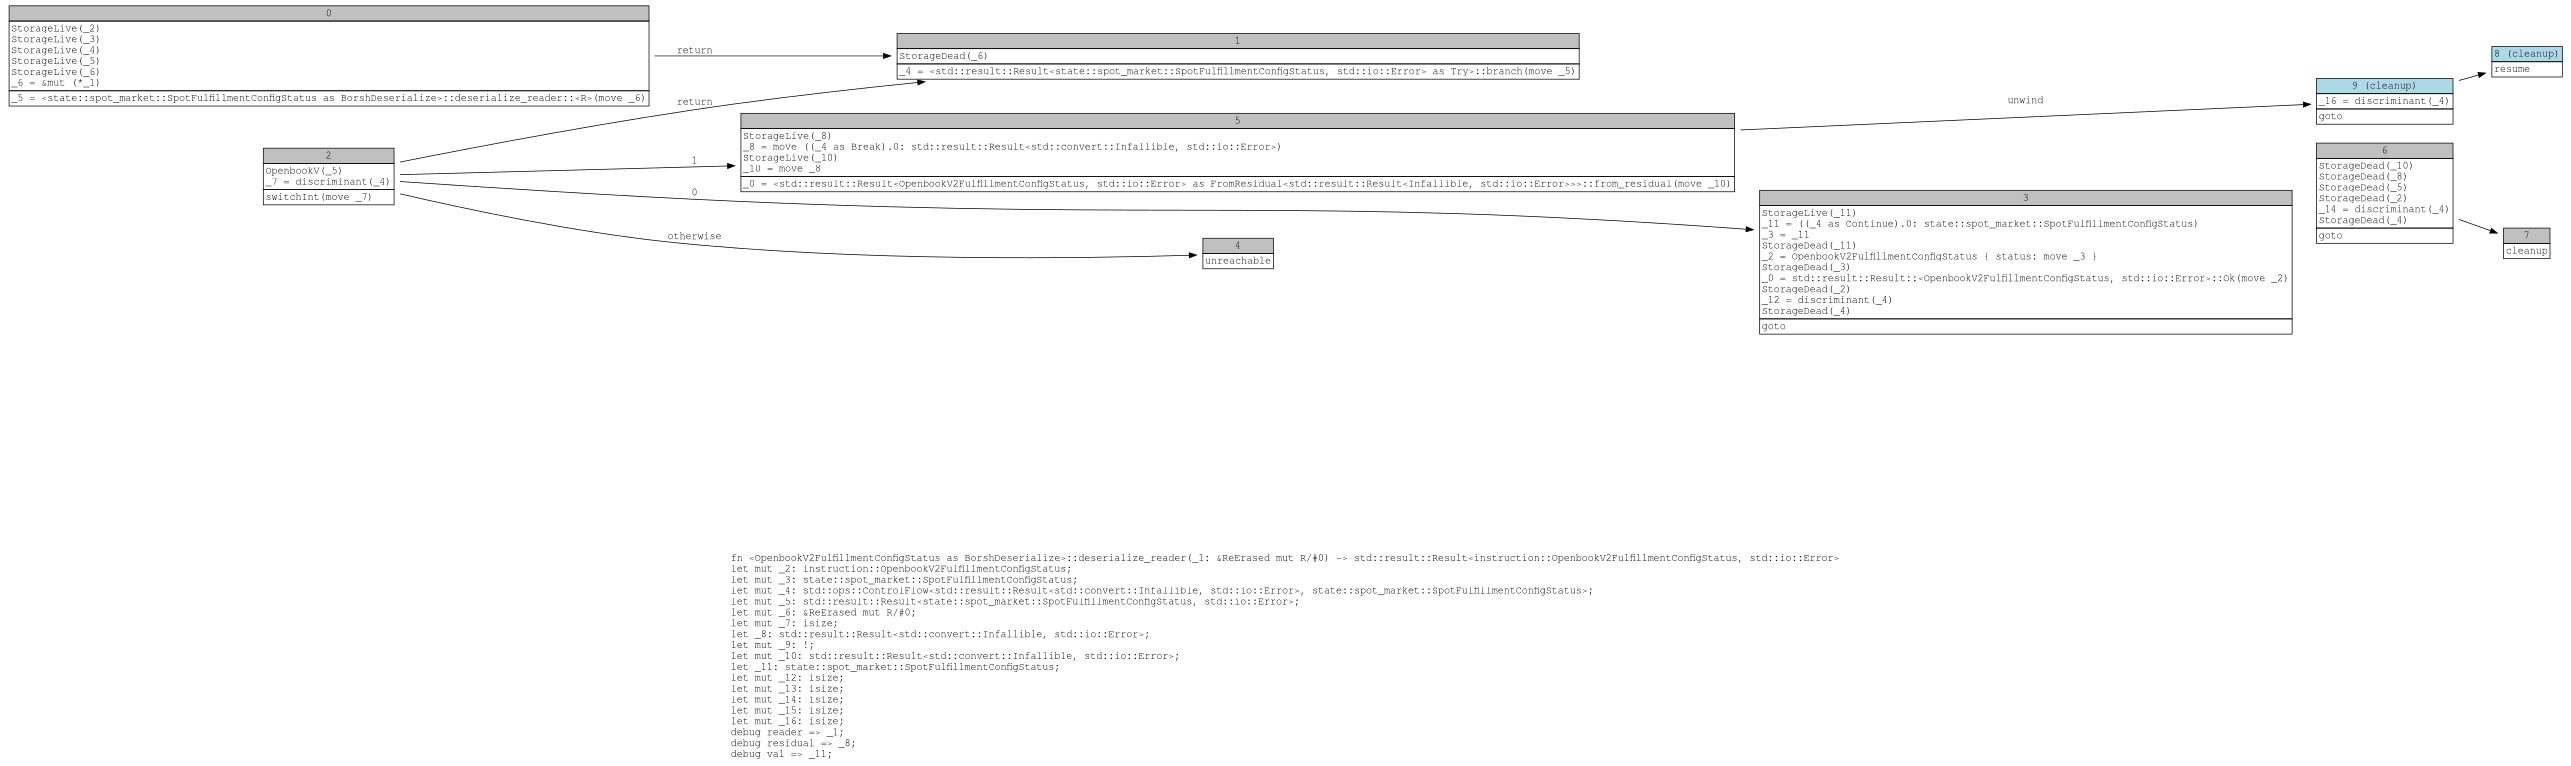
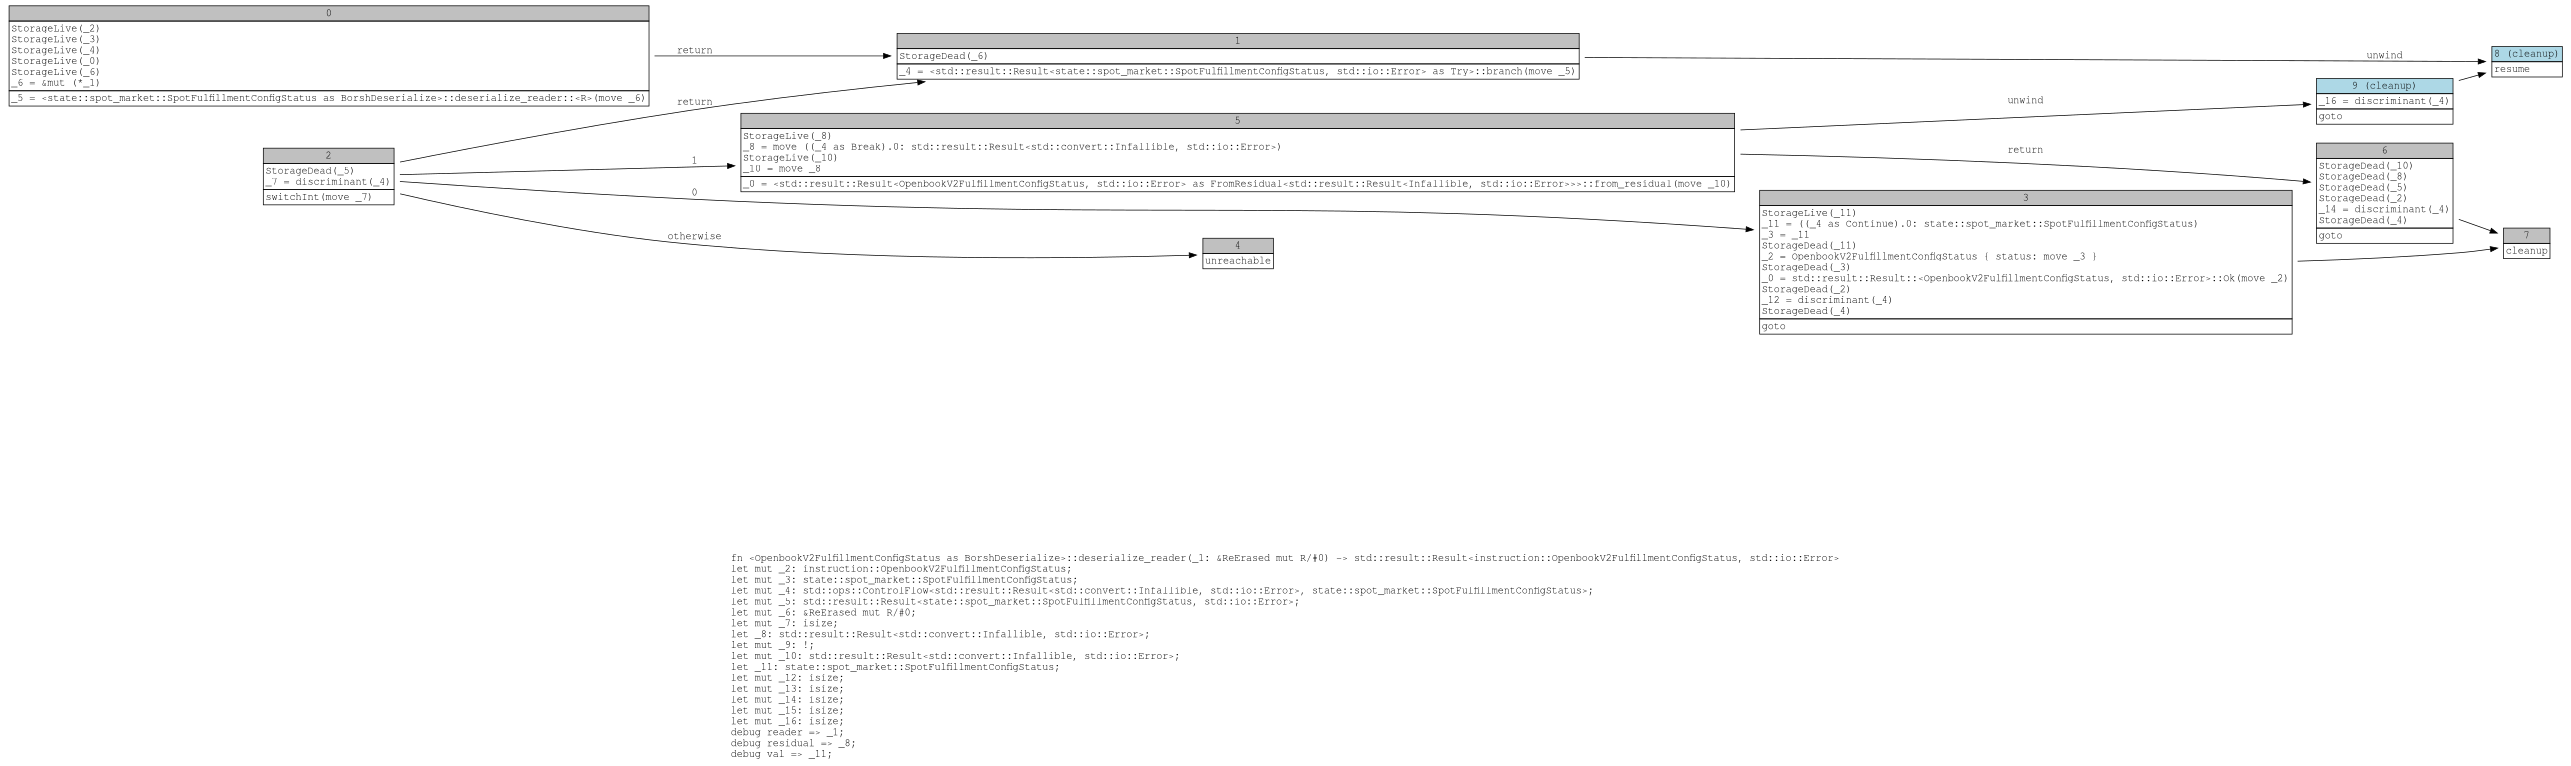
  digraph {
    fontname="Courier, monospace"
    label=<fn &lt;OpenbookV2FulfillmentConfigStatus as BorshDeserialize&gt;::deserialize_reader(_1: &amp;ReErased mut R/#0) -&gt; std::result::Result&lt;instruction::OpenbookV2FulfillmentConfigStatus, std::io::Error&gt;<br align="left"/>let mut _2: instruction::OpenbookV2FulfillmentConfigStatus;<br align="left"/>let mut _3: state::spot_market::SpotFulfillmentConfigStatus;<br align="left"/>let mut _4: std::ops::ControlFlow&lt;std::result::Result&lt;std::convert::Infallible, std::io::Error&gt;, state::spot_market::SpotFulfillmentConfigStatus&gt;;<br align="left"/>let mut _5: std::result::Result&lt;state::spot_market::SpotFulfillmentConfigStatus, std::io::Error&gt;;<br align="left"/>let mut _6: &amp;ReErased mut R/#0;<br align="left"/>let mut _7: isize;<br align="left"/>let _8: std::result::Result&lt;std::convert::Infallible, std::io::Error&gt;;<br align="left"/>let mut _9: !;<br align="left"/>let mut _10: std::result::Result&lt;std::convert::Infallible, std::io::Error&gt;;<br align="left"/>let _11: state::spot_market::SpotFulfillmentConfigStatus;<br align="left"/>let mut _12: isize;<br align="left"/>let mut _13: isize;<br align="left"/>let mut _14: isize;<br align="left"/>let mut _15: isize;<br align="left"/>let mut _16: isize;<br align="left"/>debug reader =&gt; _1;<br align="left"/>debug residual =&gt; _8;<br align="left"/>debug val =&gt; _11;<br align="left"/>>
    rankdir=LR
    node [fontname="Courier, monospace" shape=none]
    edge [fontname="Courier, monospace"]
-   n1 [label=<<table border="0" cellborder="1" cellspacing="0"><tr><td bgcolor="gray" align="center" colspan="1">0</td></tr><tr><td align="left" balign="left">StorageLive(_2)<br/>StorageLive(_3)<br/>StorageLive(_4)<br/>StorageLive(_5)<br/>StorageLive(_6)<br/>_6 = &amp;mut (*_1)<br/></td></tr><tr><td align="left">_5 = &lt;state::spot_market::SpotFulfillmentConfigStatus as BorshDeserialize&gt;::deserialize_reader::&lt;R&gt;(move _6)</td></tr></table>>]
+   n1 [label=<<table border="0" cellborder="1" cellspacing="0"><tr><td bgcolor="gray" align="center" colspan="1">0</td></tr><tr><td align="left" balign="left">StorageLive(_2)<br/>StorageLive(_3)<br/>StorageLive(_4)<br/>StorageLive(_0)<br/>StorageLive(_6)<br/>_6 = &amp;mut (*_1)<br/></td></tr><tr><td align="left">_5 = &lt;state::spot_market::SpotFulfillmentConfigStatus as BorshDeserialize&gt;::deserialize_reader::&lt;R&gt;(move _6)</td></tr></table>>]
    n2 [label=<<table border="0" cellborder="1" cellspacing="0"><tr><td bgcolor="gray" align="center" colspan="1">1</td></tr><tr><td align="left" balign="left">StorageDead(_6)<br/></td></tr><tr><td align="left">_4 = &lt;std::result::Result&lt;state::spot_market::SpotFulfillmentConfigStatus, std::io::Error&gt; as Try&gt;::branch(move _5)</td></tr></table>>]
    n3 [label=<<table border="0" cellborder="1" cellspacing="0"><tr><td bgcolor="lightblue" align="center" colspan="1">8 (cleanup)</td></tr><tr><td align="left">resume</td></tr></table>>]
-   n4 [label=<<table border="0" cellborder="1" cellspacing="0"><tr><td bgcolor="gray" align="center" colspan="1">2</td></tr><tr><td align="left" balign="left">OpenbookV(_5)<br/>_7 = discriminant(_4)<br/></td></tr><tr><td align="left">switchInt(move _7)</td></tr></table>>]
+   n4 [label=<<table border="0" cellborder="1" cellspacing="0"><tr><td bgcolor="gray" align="center" colspan="1">2</td></tr><tr><td align="left" balign="left">StorageDead(_5)<br/>_7 = discriminant(_4)<br/></td></tr><tr><td align="left">switchInt(move _7)</td></tr></table>>]
    n5 [label=<<table border="0" cellborder="1" cellspacing="0"><tr><td bgcolor="gray" align="center" colspan="1">3</td></tr><tr><td align="left" balign="left">StorageLive(_11)<br/>_11 = ((_4 as Continue).0: state::spot_market::SpotFulfillmentConfigStatus)<br/>_3 = _11<br/>StorageDead(_11)<br/>_2 = OpenbookV2FulfillmentConfigStatus { status: move _3 }<br/>StorageDead(_3)<br/>_0 = std::result::Result::&lt;OpenbookV2FulfillmentConfigStatus, std::io::Error&gt;::Ok(move _2)<br/>StorageDead(_2)<br/>_12 = discriminant(_4)<br/>StorageDead(_4)<br/></td></tr><tr><td align="left">goto</td></tr></table>>]
    n6 [label=<<table border="0" cellborder="1" cellspacing="0"><tr><td bgcolor="gray" align="center" colspan="1">4</td></tr><tr><td align="left">unreachable</td></tr></table>>]
    n7 [label=<<table border="0" cellborder="1" cellspacing="0"><tr><td bgcolor="gray" align="center" colspan="1">5</td></tr><tr><td align="left" balign="left">StorageLive(_8)<br/>_8 = move ((_4 as Break).0: std::result::Result&lt;std::convert::Infallible, std::io::Error&gt;)<br/>StorageLive(_10)<br/>_10 = move _8<br/></td></tr><tr><td align="left">_0 = &lt;std::result::Result&lt;OpenbookV2FulfillmentConfigStatus, std::io::Error&gt; as FromResidual&lt;std::result::Result&lt;Infallible, std::io::Error&gt;&gt;&gt;::from_residual(move _10)</td></tr></table>>]
    n8 [label=<<table border="0" cellborder="1" cellspacing="0"><tr><td bgcolor="gray" align="center" colspan="1">7</td></tr><tr><td align="left">cleanup</td></tr></table>>]
    n9 [label=<<table border="0" cellborder="1" cellspacing="0"><tr><td bgcolor="gray" align="center" colspan="1">6</td></tr><tr><td align="left" balign="left">StorageDead(_10)<br/>StorageDead(_8)<br/>StorageDead(_5)<br/>StorageDead(_2)<br/>_14 = discriminant(_4)<br/>StorageDead(_4)<br/></td></tr><tr><td align="left">goto</td></tr></table>>]
    n10 [label=<<table border="0" cellborder="1" cellspacing="0"><tr><td bgcolor="lightblue" align="center" colspan="1">9 (cleanup)</td></tr><tr><td align="left" balign="left">_16 = discriminant(_4)<br/></td></tr><tr><td align="left">goto</td></tr></table>>]
    n1 -> n2 [label=return]
+   n2 -> n3 [label=unwind]
    n4 -> n2 [label=return]
    n4 -> n5 [label=0]
    n4 -> n6 [label=otherwise]
    n4 -> n7 [label=1]
+   n5 -> n8
+   n7 -> n9 [label=return]
    n7 -> n10 [label=unwind]
    n9 -> n8
    n10 -> n3
  }
